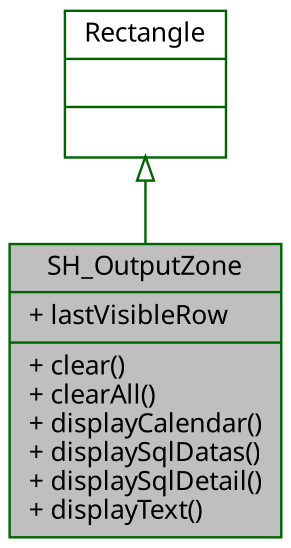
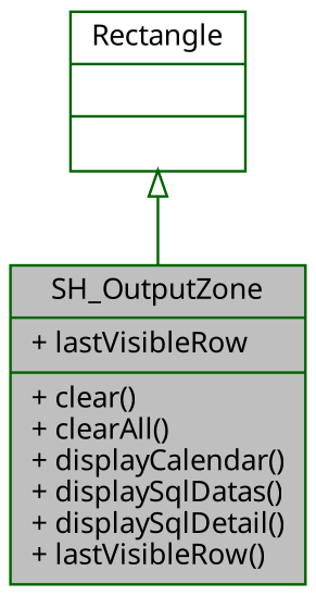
  digraph {
    node [color=darkgreen fontname=Verdana fontsize=11 shape=record]
-   n1 [fillcolor=grey75 fontcolor=black height=0.2 label="{SH_OutputZone\n|+ lastVisibleRow\l|+ clear()\l+ clearAll()\l+ displayCalendar()\l+ displaySqlDatas()\l+ displaySqlDetail()\l+ displayText()\l}" style=filled width=0.4]
+   n1 [fillcolor=grey75 fontcolor=black height=0.2 label="{SH_OutputZone\n|+ lastVisibleRow\l|+ clear()\l+ clearAll()\l+ displayCalendar()\l+ displaySqlDatas()\l+ displaySqlDetail()\l+ lastVisibleRow()\l}" style=filled width=0.4]
    n2 [height=0.2 label="{Rectangle\n||}" width=0.4]
    n2 -> n1 [arrowtail=onormal color=darkgreen dir=back fontname=Verdana fontsize=11 labelfontname=Verdana labelfontsize=11 style=solid]
  }
